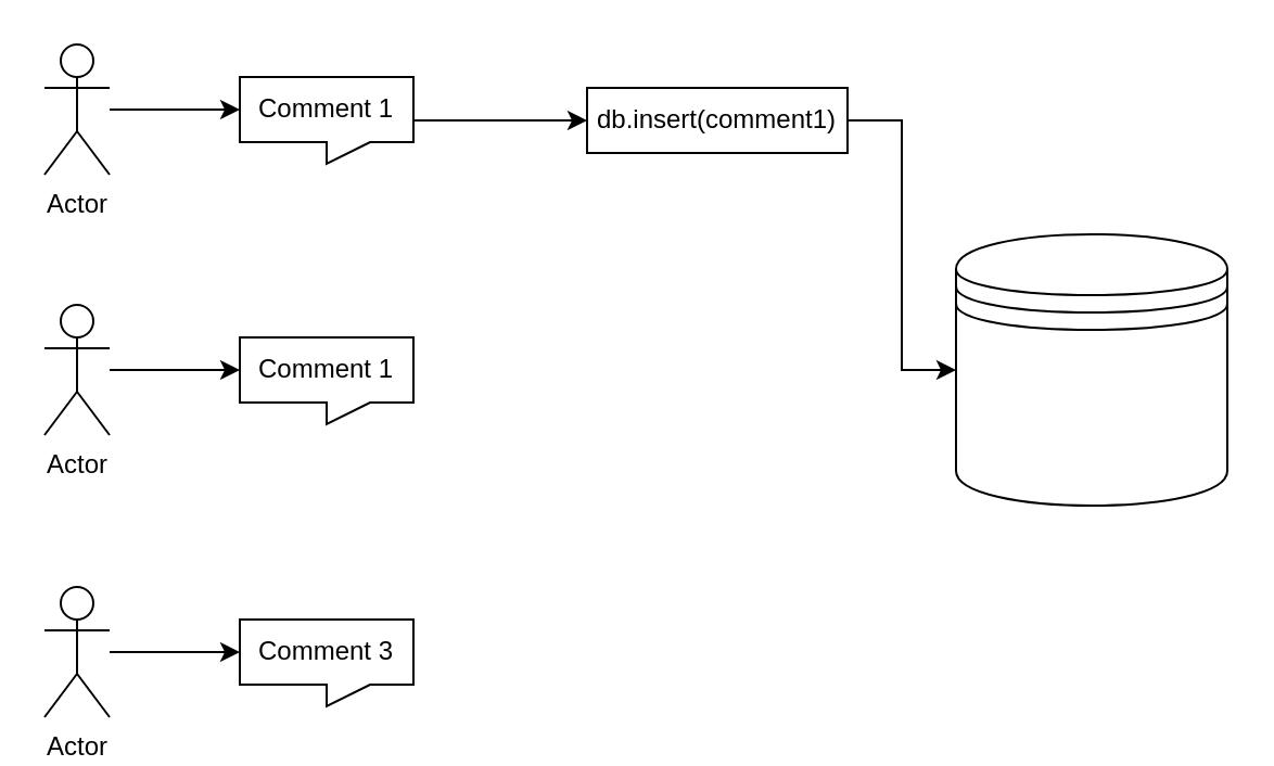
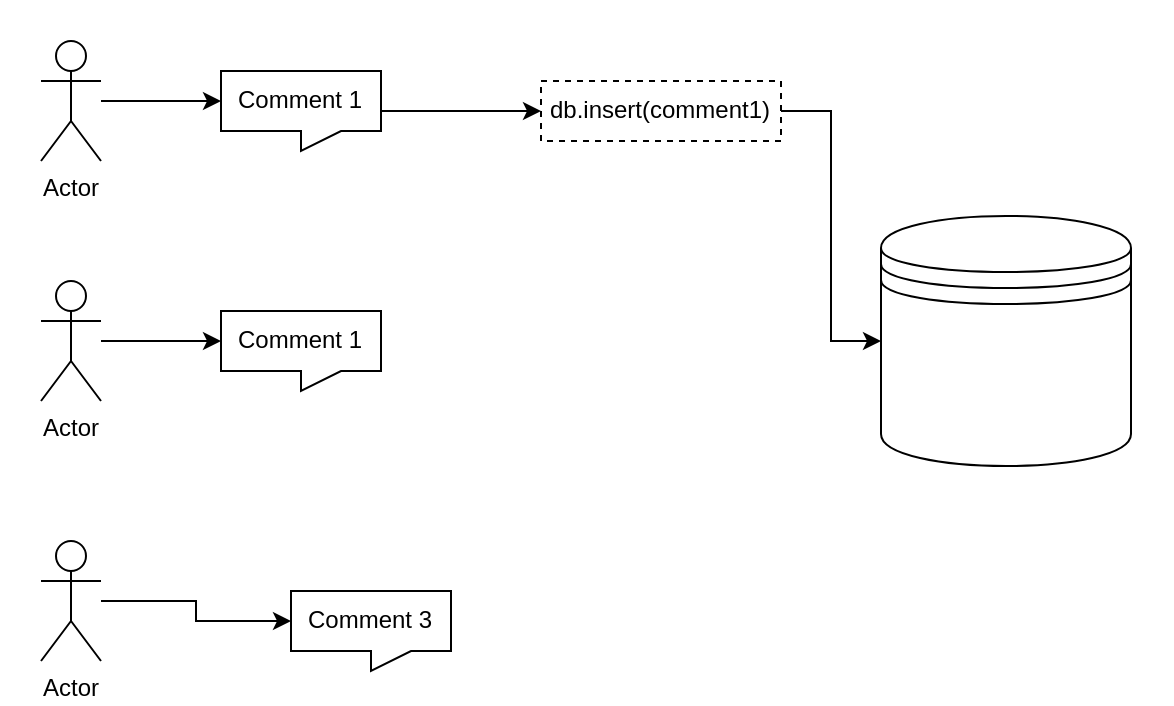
  <mxCell id="0" />
  <mxCell id="1" parent="0" />
  <mxCell id="2" style="edgeStyle=orthogonalEdgeStyle;rounded=0;orthogonalLoop=1;jettySize=auto;html=1;entryX=0;entryY=0;entryDx=0;entryDy=15;entryPerimeter=0;" edge="1" parent="1" source="3" target="9"><mxGeometry relative="1" as="geometry" /></mxCell>
  <mxCell id="3" value="Actor" style="shape=umlActor;verticalLabelPosition=bottom;verticalAlign=top;html=1;outlineConnect=0;" vertex="1" parent="1"><mxGeometry x="20" y="20" width="30" height="60" as="geometry" /></mxCell>
  <mxCell id="4" style="edgeStyle=orthogonalEdgeStyle;rounded=0;orthogonalLoop=1;jettySize=auto;html=1;entryX=0;entryY=0;entryDx=0;entryDy=15;entryPerimeter=0;" edge="1" parent="1" source="5" target="11"><mxGeometry relative="1" as="geometry" /></mxCell>
  <mxCell id="5" value="Actor" style="shape=umlActor;verticalLabelPosition=bottom;verticalAlign=top;html=1;outlineConnect=0;" vertex="1" parent="1"><mxGeometry x="20" y="140" width="30" height="60" as="geometry" /></mxCell>
  <mxCell id="6" style="edgeStyle=orthogonalEdgeStyle;rounded=0;orthogonalLoop=1;jettySize=auto;html=1;entryX=0;entryY=0;entryDx=0;entryDy=15;entryPerimeter=0;" edge="1" parent="1" source="7" target="10"><mxGeometry relative="1" as="geometry" /></mxCell>
  <mxCell id="7" value="Actor" style="shape=umlActor;verticalLabelPosition=bottom;verticalAlign=top;html=1;outlineConnect=0;" vertex="1" parent="1"><mxGeometry x="20" y="270" width="30" height="60" as="geometry" /></mxCell>
  <mxCell id="8" style="edgeStyle=orthogonalEdgeStyle;rounded=0;orthogonalLoop=1;jettySize=auto;html=1;entryX=0;entryY=0.5;entryDx=0;entryDy=0;" edge="1" parent="1" source="9" target="14"><mxGeometry relative="1" as="geometry" /></mxCell>
  <mxCell id="9" value="Comment 1" style="shape=callout;whiteSpace=wrap;html=1;perimeter=calloutPerimeter;size=10;position=0.5;position2=0.5;" vertex="1" parent="1"><mxGeometry x="110" y="35" width="80" height="40" as="geometry" /></mxCell>
- <mxCell id="10" value="Comment 3" style="shape=callout;whiteSpace=wrap;html=1;perimeter=calloutPerimeter;size=10;position=0.5;position2=0.5;" vertex="1" parent="1"><mxGeometry x="110" y="285" width="80" height="40" as="geometry" /></mxCell>
+ <mxCell id="10" value="Comment 3" style="shape=callout;whiteSpace=wrap;html=1;perimeter=calloutPerimeter;size=10;position=0.5;position2=0.5;" vertex="1" parent="1"><mxGeometry x="145" y="295" width="80" height="40" as="geometry" /></mxCell>
  <mxCell id="11" value="Comment 1" style="shape=callout;whiteSpace=wrap;html=1;perimeter=calloutPerimeter;size=10;position=0.5;position2=0.5;" vertex="1" parent="1"><mxGeometry x="110" y="155" width="80" height="40" as="geometry" /></mxCell>
  <mxCell id="12" value="" style="shape=datastore;whiteSpace=wrap;html=1;" vertex="1" parent="1"><mxGeometry x="440" y="107.5" width="125" height="125" as="geometry" /></mxCell>
  <mxCell id="13" style="edgeStyle=orthogonalEdgeStyle;rounded=0;orthogonalLoop=1;jettySize=auto;html=1;entryX=0;entryY=0.5;entryDx=0;entryDy=0;" edge="1" parent="1" source="14" target="12"><mxGeometry relative="1" as="geometry" /></mxCell>
- <mxCell id="14" value="db.insert(comment1)" style="rounded=0;whiteSpace=wrap;html=1;" vertex="1" parent="1"><mxGeometry x="270" y="40" width="120" height="30" as="geometry" /></mxCell>
+ <mxCell id="14" value="db.insert(comment1)" style="rounded=0;whiteSpace=wrap;html=1;dashed=1;" vertex="1" parent="1"><mxGeometry x="270" y="40" width="120" height="30" as="geometry" /></mxCell>
